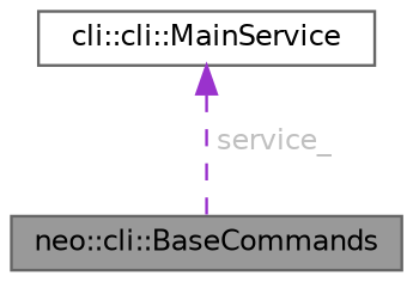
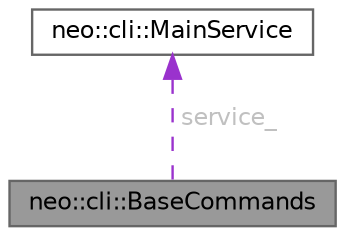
  digraph {
    node [color=gray40 fontname=Helvetica fontsize=10 shape=box style=filled]
    n1 [fillcolor=grey60 fontcolor=black height=0.2 label="neo::cli::BaseCommands" width=0.4]
-   n2 [fillcolor=white height=0.2 label="cli::cli::MainService" width=0.4]
+   n2 [fillcolor=white height=0.2 label="neo::cli::MainService" width=0.4]
    n2 -> n1 [color=darkorchid3 dir=back fontcolor=grey fontname=Helvetica fontsize=10 label=<<TABLE CELLBORDER="0" BORDER="0"><TR><TD VALIGN="top" ALIGN="LEFT" CELLPADDING="1" CELLSPACING="0">service_</TD></TR> </TABLE>> labelfontname=Helvetica labelfontsize=10 style=dashed]
  }
